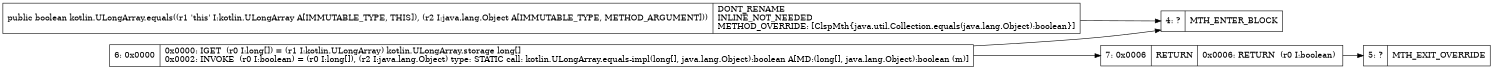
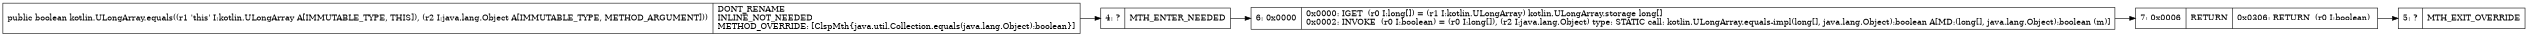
  digraph {
    rankdir=LR
    node [shape=record]
-   n1 [label="{4\:\ ?|MTH_ENTER_BLOCK\l}"]
+   n1 [label="{4\:\ ?|MTH_ENTER_NEEDED\l}"]
    n2 [label="{6\:\ 0x0000|0x0000: IGET  (r0 I:long[]) = (r1 I:kotlin.ULongArray) kotlin.ULongArray.storage long[] \l0x0002: INVOKE  (r0 I:boolean) = (r0 I:long[]), (r2 I:java.lang.Object) type: STATIC call: kotlin.ULongArray.equals\-impl(long[], java.lang.Object):boolean A[MD:(long[], java.lang.Object):boolean (m)]\l}"]
-   n3 [label="{7\:\ 0x0006|RETURN\l|0x0006: RETURN  (r0 I:boolean) \l}"]
+   n3 [label="{7\:\ 0x0006|RETURN\l|0x0306: RETURN  (r0 I:boolean) \l}"]
    n4 [label="{5\:\ ?|MTH_EXIT_OVERRIDE\l}"]
    n5 [label="{public boolean kotlin.ULongArray.equals((r1 'this' I:kotlin.ULongArray A[IMMUTABLE_TYPE, THIS]), (r2 I:java.lang.Object A[IMMUTABLE_TYPE, METHOD_ARGUMENT]))  | DONT_RENAME\lINLINE_NOT_NEEDED\lMETHOD_OVERRIDE: [ClspMth\{java.util.Collection.equals(java.lang.Object):boolean\}]\l}"]
-   n2 -> n1
+   n1 -> n2
    n2 -> n3
    n3 -> n4
    n5 -> n1
  }
